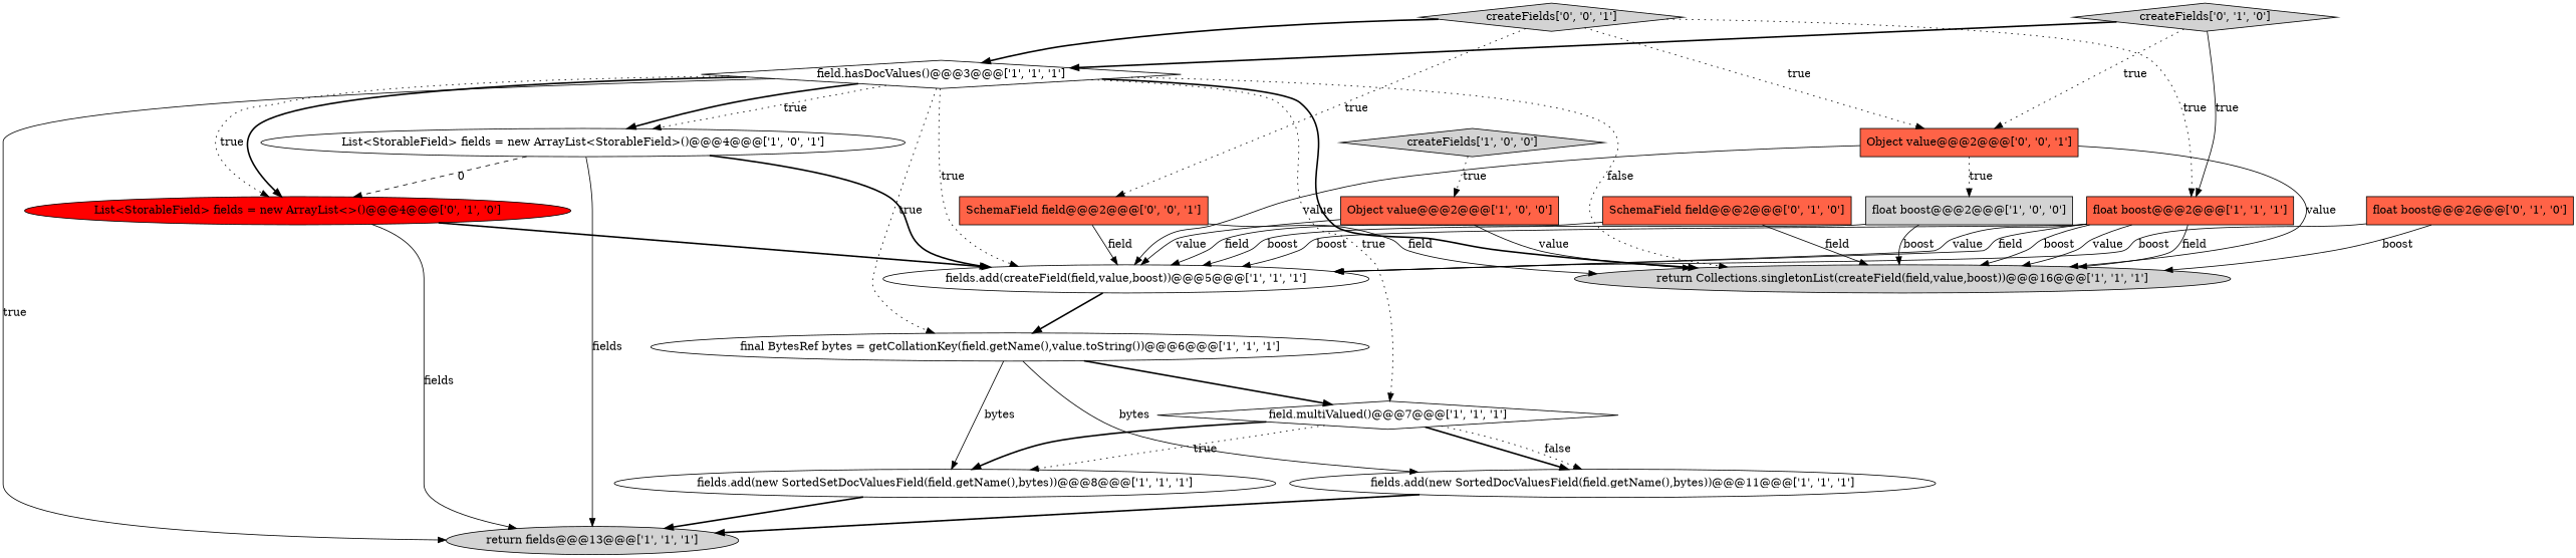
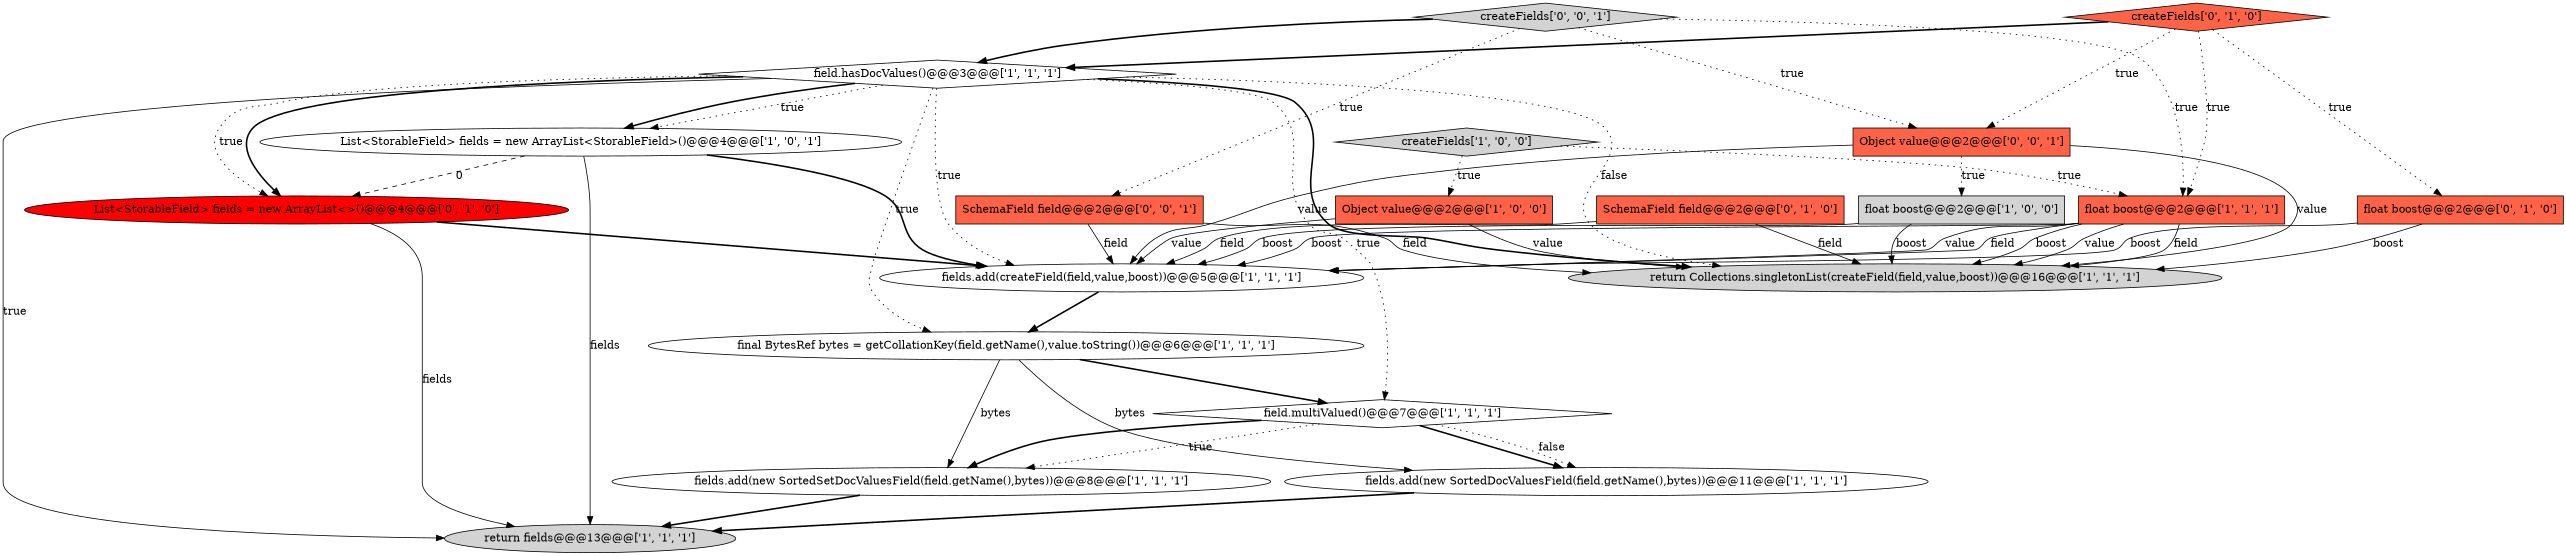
  digraph {
    node [fillcolor=white shape=ellipse style=filled]
    edge [style=solid]
    n1 [label="field.hasDocValues()@@@3@@@['1', '1', '1']" shape=diamond]
    n2 [fillcolor=lightgray label="return Collections.singletonList(createField(field,value,boost))@@@16@@@['1', '1', '1']"]
    n3 [label="final BytesRef bytes = getCollationKey(field.getName(),value.toString())@@@6@@@['1', '1', '1']"]
    n4 [label="field.multiValued()@@@7@@@['1', '1', '1']" shape=diamond]
    n5 [label="List<StorableField> fields = new ArrayList<StorableField>()@@@4@@@['1', '0', '1']"]
    n6 [fillcolor=lightgray label="return fields@@@13@@@['1', '1', '1']"]
    n7 [label="fields.add(createField(field,value,boost))@@@5@@@['1', '1', '1']"]
    n8 [fillcolor=red label="List<StorableField> fields = new ArrayList<>()@@@4@@@['0', '1', '0']"]
    n9 [label="fields.add(new SortedSetDocValuesField(field.getName(),bytes))@@@8@@@['1', '1', '1']"]
    n10 [label="fields.add(new SortedDocValuesField(field.getName(),bytes))@@@11@@@['1', '1', '1']"]
    n11 [fillcolor=lightgray label="createFields['1', '0', '0']" shape=diamond]
    n12 [fillcolor=tomato label="Object value@@@2@@@['1', '0', '0']" shape=box]
    n13 [fillcolor=tomato label="float boost@@@2@@@['1', '1', '1']" shape=box]
    n14 [fillcolor=lightgray label="float boost@@@2@@@['1', '0', '0']" shape=box]
    n15 [fillcolor=lightgray label="createFields['0', '0', '1']" shape=diamond]
    n16 [fillcolor=tomato label="Object value@@@2@@@['0', '0', '1']" shape=box]
    n17 [fillcolor=tomato label="SchemaField field@@@2@@@['0', '0', '1']" shape=box]
    n18 [fillcolor=tomato label="float boost@@@2@@@['0', '1', '0']" shape=box]
-   n19 [fillcolor=lightgray label="createFields['0', '1', '0']" shape=diamond]
+   n19 [fillcolor=tomato label="createFields['0', '1', '0']" shape=diamond]
    n20 [fillcolor=tomato label="SchemaField field@@@2@@@['0', '1', '0']" shape=box]
    n1 -> n2 [style=bold]
    n1 -> n2 [label=false style=dotted]
    n1 -> n3 [label=true style=dotted]
    n1 -> n4 [label=true style=dotted]
    n1 -> n5 [style=bold]
    n1 -> n5 [label=true style=dotted]
    n1 -> n6 [label=true]
    n1 -> n7 [label=true style=dotted]
    n1 -> n8 [style=bold]
    n1 -> n8 [label=true style=dotted]
    n3 -> n4 [style=bold]
    n3 -> n9 [label=bytes]
    n3 -> n10 [label=bytes]
    n4 -> n9 [style=bold]
    n4 -> n9 [label=true style=dotted]
    n4 -> n10 [style=bold]
    n4 -> n10 [label=false style=dotted]
    n5 -> n6 [label=fields]
    n5 -> n7 [style=bold]
    n5 -> n8 [label=0 style=dashed]
    n7 -> n3 [style=bold]
    n8 -> n6 [label=fields]
    n8 -> n7 [style=bold]
    n9 -> n6 [style=bold]
    n10 -> n6 [style=bold]
    n11 -> n12 [label=true style=dotted]
+   n11 -> n13 [label=true style=dotted]
    n12 -> n2 [label=value]
    n12 -> n7 [label=value]
    n13 -> n2 [label=boost]
    n13 -> n2 [label=value]
    n13 -> n2 [label=field]
    n13 -> n7 [label=boost]
    n13 -> n7 [label=value]
    n13 -> n7 [label=field]
    n14 -> n2 [label=boost]
    n14 -> n7 [label=boost]
    n15 -> n1 [style=bold]
    n15 -> n13 [label=true style=dotted]
    n15 -> n16 [label=true style=dotted]
    n15 -> n17 [label=true style=dotted]
    n16 -> n2 [label=value]
    n16 -> n7 [label=value]
    n16 -> n14 [label=true style=dotted]
    n17 -> n2 [label=field]
    n17 -> n7 [label=field]
    n18 -> n2 [label=boost]
    n18 -> n7 [label=boost]
    n19 -> n1 [style=bold]
-   n19 -> n13 [label=true]
+   n19 -> n13 [label=true style=dotted]
    n19 -> n16 [label=true style=dotted]
+   n19 -> n18 [label=true style=dotted]
    n20 -> n2 [label=field]
    n20 -> n7 [label=field]
  }
